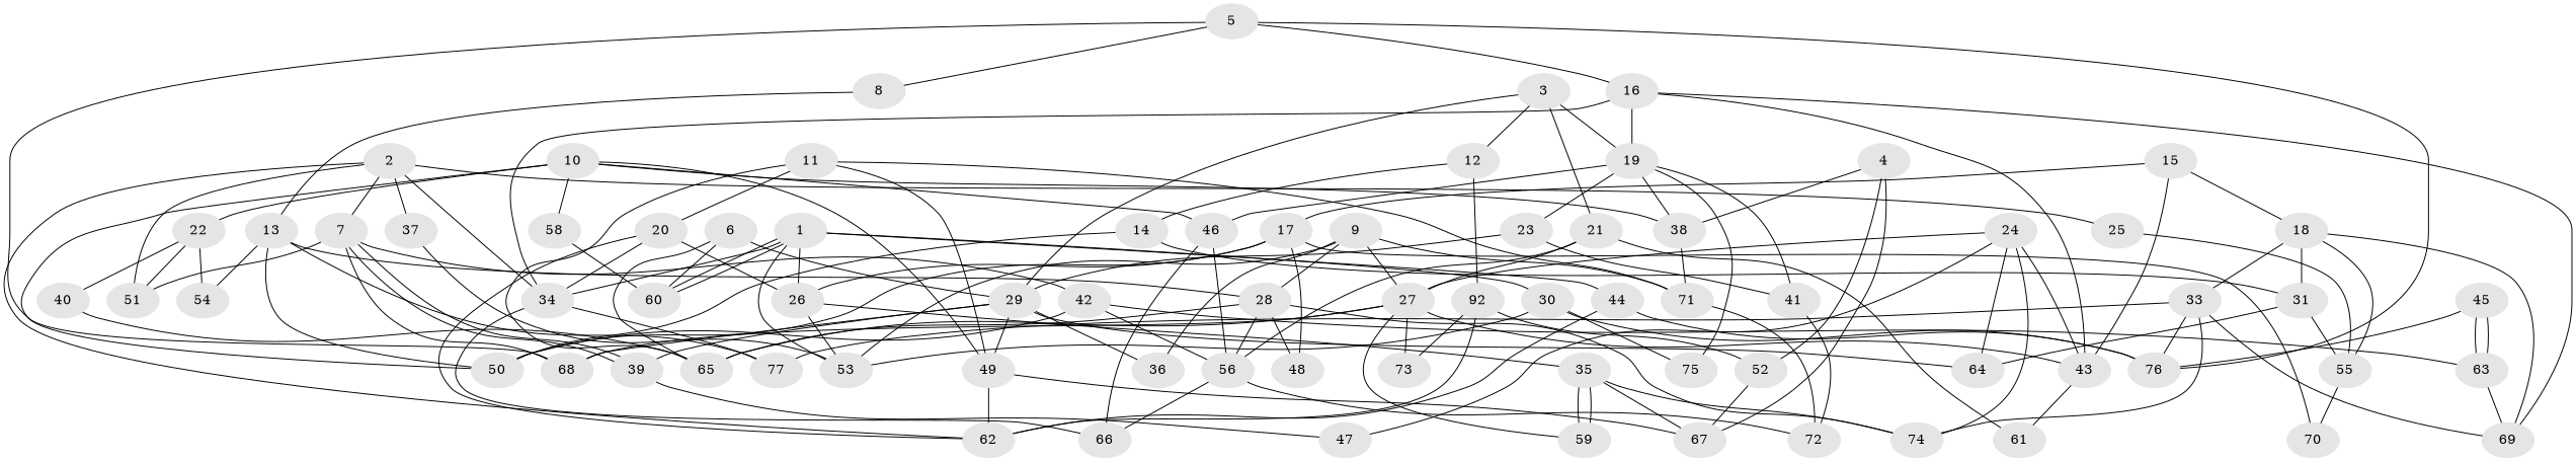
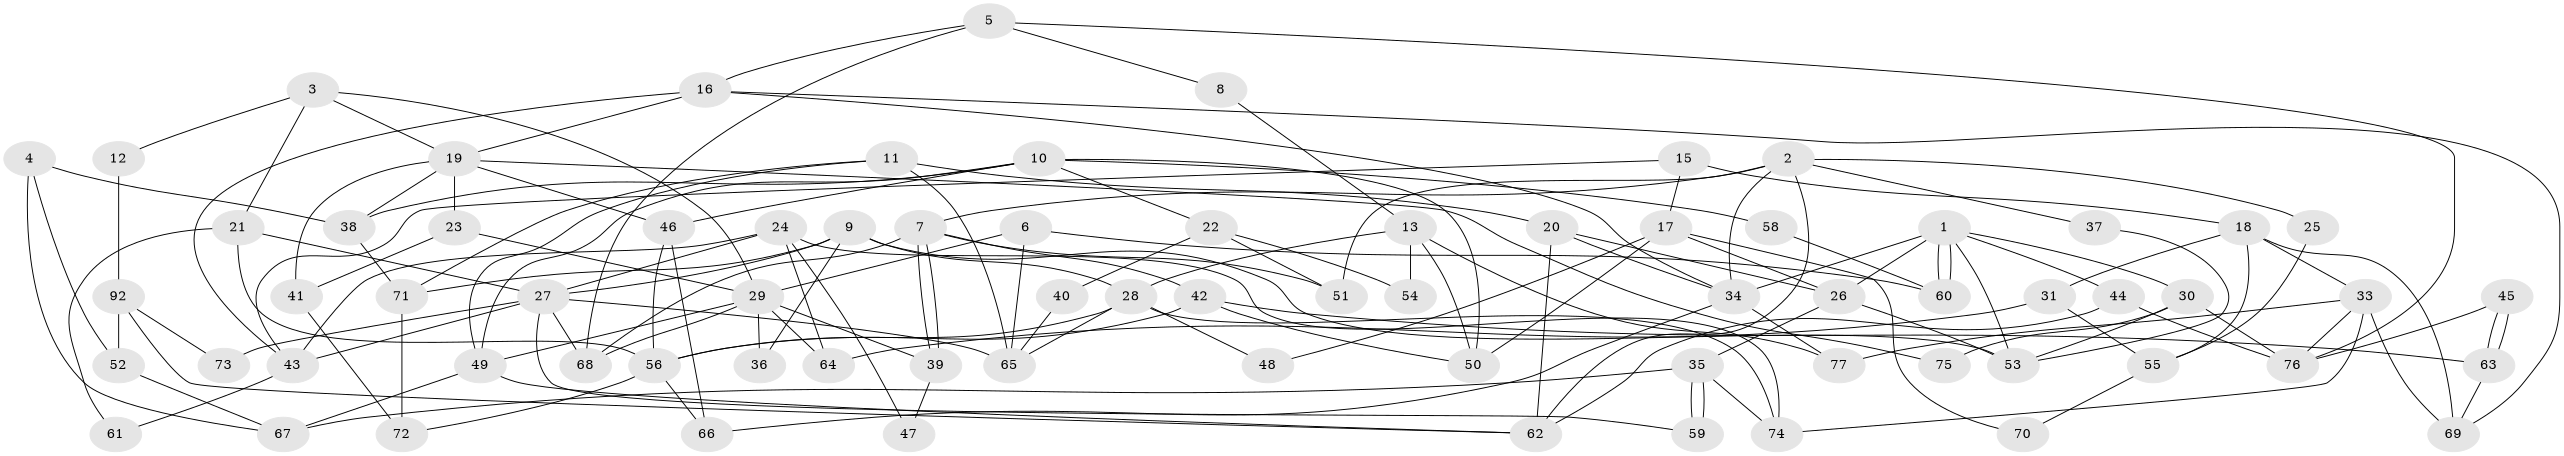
  graph {
    node [color=gray90 style=filled]
    1
    26
    30
    34
    44
    53
    60
    35
    76
    75
    n11 [label=77]
    66
    62
    2
    7
    25
    37
    51
    68
    39
    42
    55
    3
    12
    19
    21
    29
-   14
    n29 [label=92]
    38
    46
    23
    41
    27
    56
    61
    36
    49
    64
    4
    52
    67
    71
    5
    8
    16
    13
    43
    69
    6
    65
    47
    50
    63
    28
    54
    9
    59
    73
    48
    74
    72
    10
    22
    58
    40
    11
    20
    31
    15
    17
    18
    70
    33
    24
    45
    1 -- 26
    1 -- 30
    1 -- 34
    1 -- 44
    1 -- 53
    1 -- 60
    1 -- 60
    26 -- 53
    26 -- 35
    30 -- 53
    30 -- 76
    30 -- 75
    34 -- n11
    34 -- 66
    44 -- 76
    44 -- 62
    35 -- 67
    35 -- 59
    35 -- 59
    35 -- 74
    2 -- 34
    2 -- 62
    2 -- 7
    2 -- 25
    2 -- 37
    2 -- 51
    7 -- 51
    7 -- 68
    7 -- 39
    7 -- 39
    7 -- 42
    25 -- 55
    37 -- 53
    39 -- 47
    42 -- 56
    42 -- 50
    42 -- 63
    55 -- 70
    3 -- 12
    3 -- 19
    3 -- 21
    3 -- 29
-   12 -- 14
    12 -- n29
    19 -- 75
    19 -- 38
    19 -- 46
    19 -- 23
    19 -- 41
    21 -- 27
    21 -- 56
    21 -- 61
    29 -- 68
    29 -- 39
    29 -- 36
    29 -- 49
    29 -- 64
-   14 -- 50
-   14 -- 31
    n29 -- 62
    n29 -- 52
    n29 -- 73
    38 -- 71
    46 -- 66
    46 -- 56
    23 -- 29
    23 -- 41
    41 -- 72
    27 -- 68
    27 -- 43
    27 -- 65
    27 -- 59
    27 -- 73
    56 -- 66
    56 -- 72
    49 -- 62
    49 -- 67
    4 -- 38
    4 -- 52
    4 -- 67
    52 -- 67
    71 -- 72
    5 -- 76
    5 -- 68
    5 -- 8
    5 -- 16
    8 -- 13
    16 -- 34
    16 -- 19
    16 -- 43
    16 -- 69
    13 -- n11
    13 -- 50
    13 -- 28
    13 -- 54
    43 -- 61
    6 -- 60
    6 -- 29
    6 -- 65
    63 -- 69
    28 -- 56
    28 -- 65
    28 -- 48
    28 -- 74
    9 -- 53
    9 -- 27
    9 -- 36
    9 -- 71
    9 -- 28
    10 -- 38
    10 -- 46
    10 -- 49
    10 -- 50
    10 -- 22
    10 -- 58
    22 -- 51
    22 -- 54
    22 -- 40
    58 -- 60
    40 -- 65
    11 -- 49
    11 -- 71
    11 -- 65
    11 -- 20
    20 -- 26
    20 -- 34
    20 -- 62
    31 -- 55
    31 -- 64
    15 -- 43
    15 -- 17
    15 -- 18
    17 -- 26
    17 -- 50
    17 -- 48
    17 -- 70
    18 -- 55
    18 -- 69
    18 -- 31
    18 -- 33
    33 -- 76
    33 -- n11
    33 -- 69
    33 -- 74
    24 -- 27
    24 -- 64
    24 -- 43
    24 -- 47
    24 -- 74
    45 -- 76
    45 -- 63
    45 -- 63
  }
